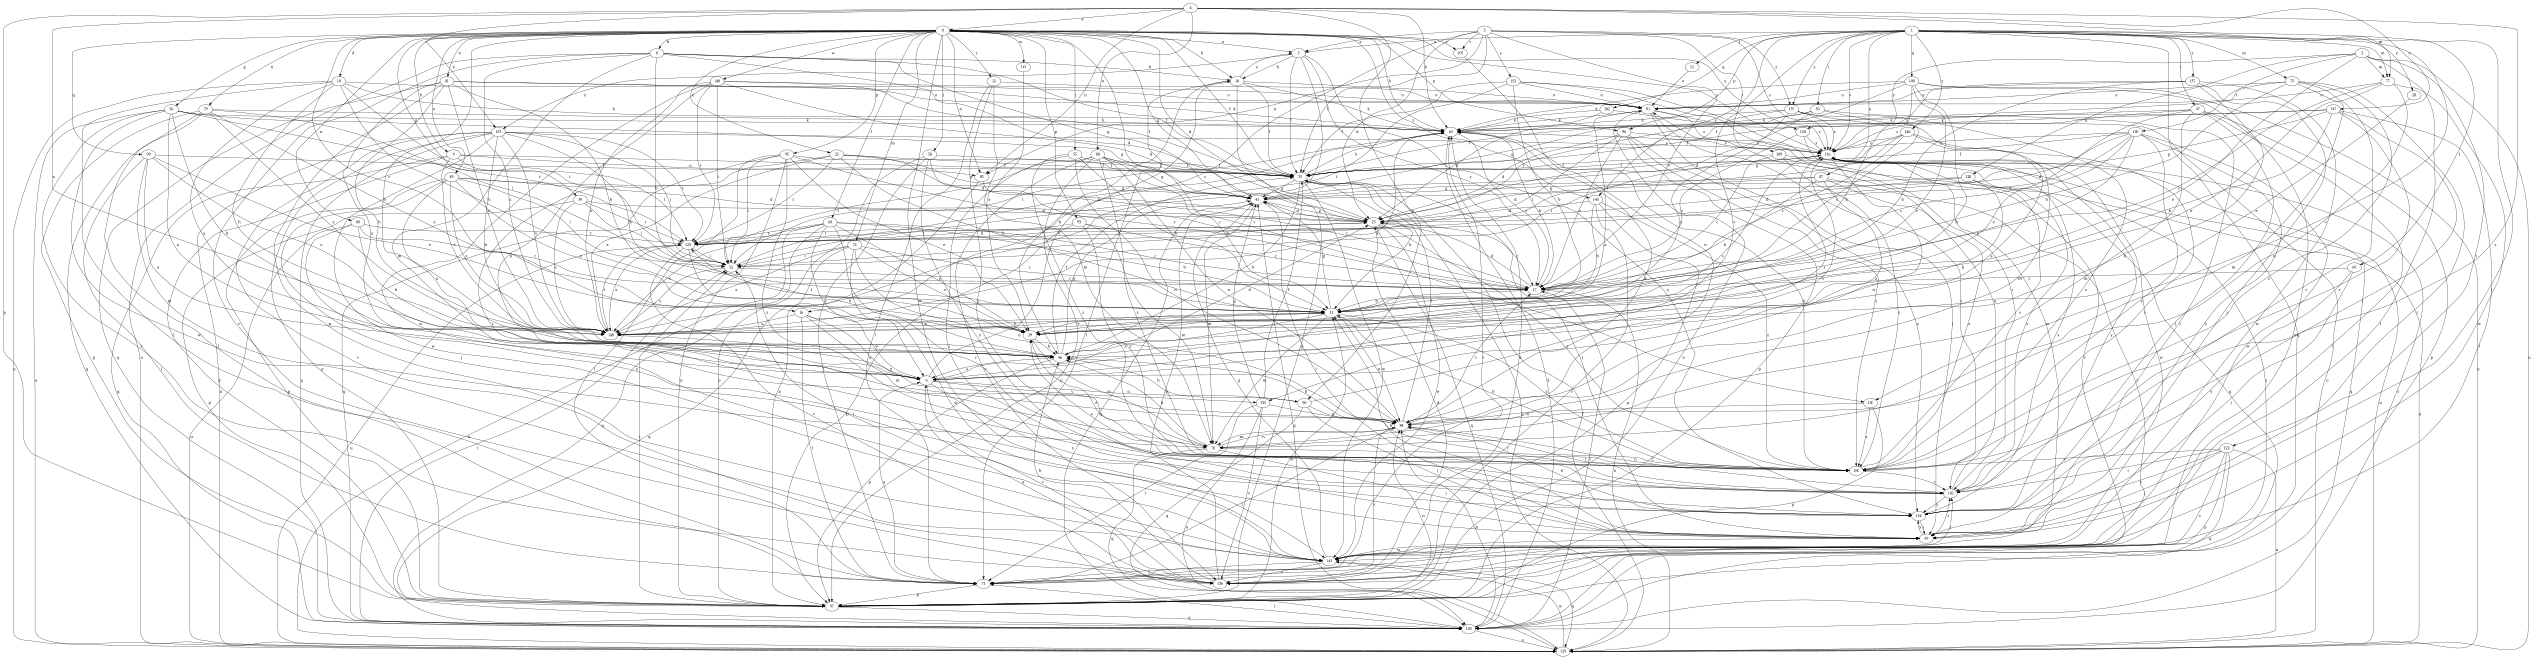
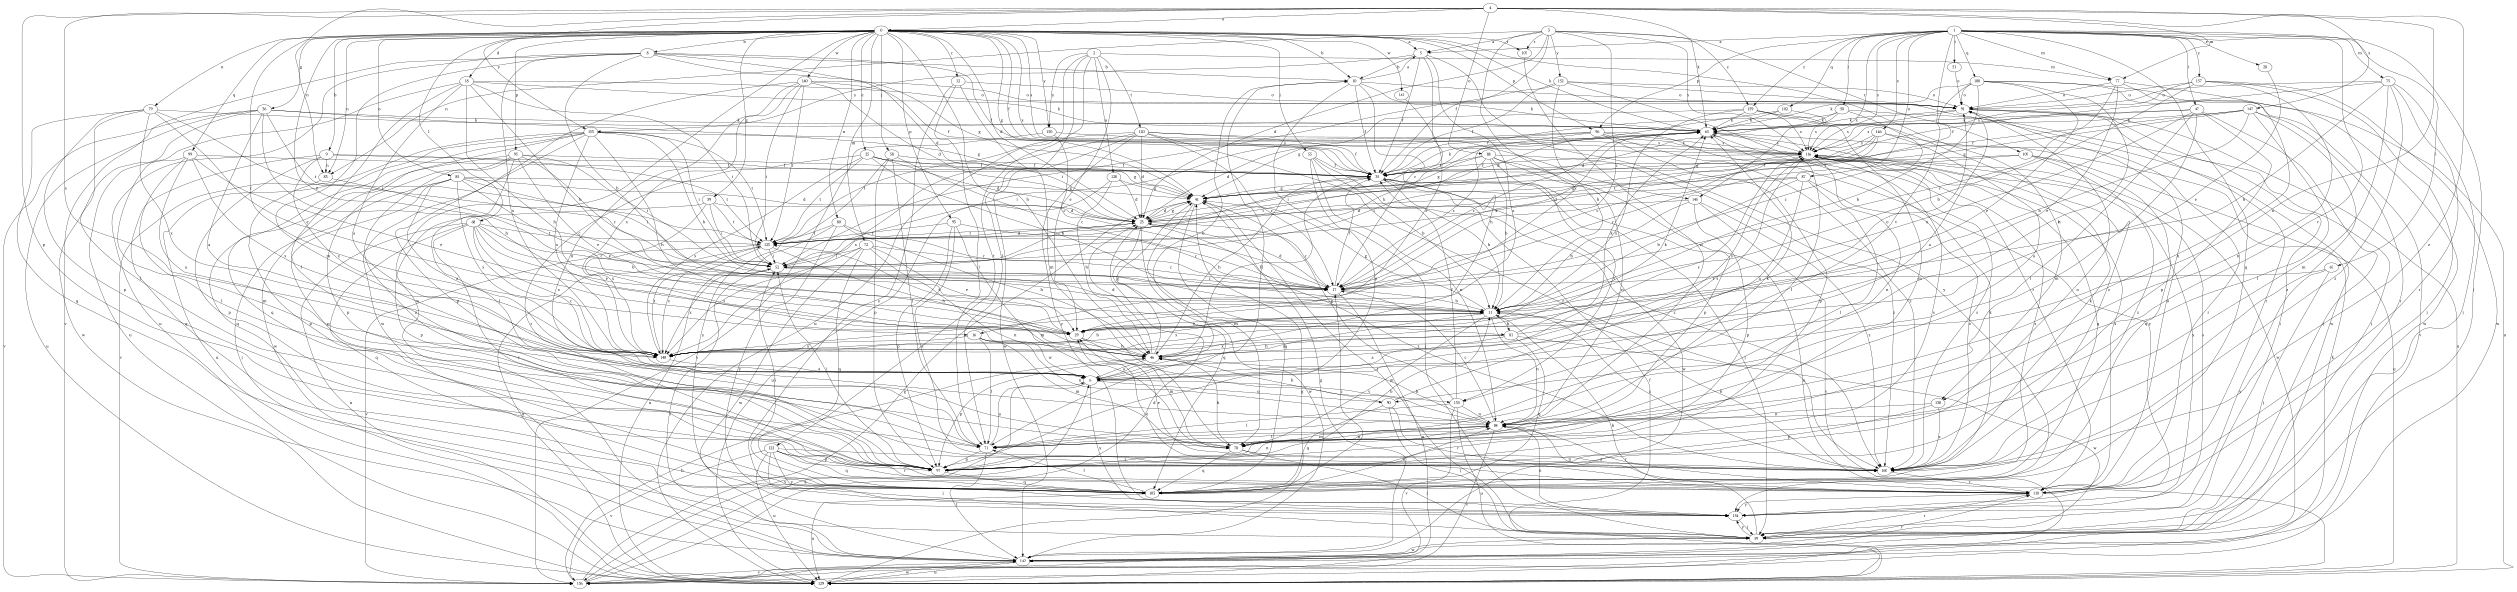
  strict digraph {
    fontname="PT Serif"
    node [fontname="PT Serif"]
    edge [fontname="PT Serif"]
    0
    5
    8
    9
    10
    12
    16
    18
    23
    25
    35
    36
    39
    41
    46
    55
    58
    65
    68
    72
    79
    80
    81
    83
    85
    93
    95
    96
    99
    107
    116
    130
    140
    141
    142
    145
    150
    4
    77
    88
    90
    97
    147
    148
    153
    160
    17
    154
    129
    136
    11
    78
    103
    123
    71
    91
    6
    84
    52
    110
    59
    29
    1
    28
    47
    50
    51
    69
    75
    87
    100
    102
    135
    146
    157
    159
    2
    120
    122
    128
    3
    109
    152
    0 -> 5 [label=a]
    0 -> 8 [label=b]
    0 -> 9 [label=b]
    0 -> 10 [label=b]
    0 -> 12 [label=c]
    0 -> 16 [label=c]
    0 -> 18 [label=d]
    0 -> 23 [label=d]
    0 -> 25 [label=e]
    0 -> 35 [label=f]
    0 -> 36 [label=g]
    0 -> 39 [label=g]
    0 -> 41 [label=g]
    0 -> 46 [label=h]
    0 -> 55 [label=j]
    0 -> 58 [label=j]
    0 -> 65 [label=k]
    0 -> 68 [label=l]
    0 -> 72 [label=m]
    0 -> 79 [label=n]
    0 -> 80 [label=n]
    0 -> 81 [label=n]
    0 -> 83 [label=n]
    0 -> 85 [label=o]
    0 -> 93 [label=p]
    0 -> 95 [label=p]
    0 -> 96 [label=p]
    0 -> 99 [label=q]
    0 -> 107 [label=r]
    0 -> 116 [label=s]
    0 -> 130 [label=v]
    0 -> 140 [label=w]
    0 -> 141 [label=w]
    0 -> 142 [label=w]
    0 -> 145 [label=x]
    0 -> 150 [label=y]
    5 -> 10 [label=b]
    5 -> 35 [label=f]
    5 -> 148 [label=x]
    5 -> 153 [label=y]
    5 -> 17 [label=c]
    5 -> 154 [label=y]
    8 -> 10 [label=b]
    8 -> 23 [label=d]
    8 -> 35 [label=f]
    8 -> 41 [label=g]
    8 -> 148 [label=x]
    8 -> 129 [label=u]
    8 -> 136 [label=v]
    8 -> 11 [label=b]
    8 -> 78 [label=m]
    9 -> 35 [label=f]
    9 -> 83 [label=n]
    9 -> 97 [label=p]
    9 -> 148 [label=x]
    9 -> 103 [label=q]
    9 -> 123 [label=t]
    10 -> 5 [label=a]
    10 -> 35 [label=f]
    10 -> 46 [label=h]
    10 -> 65 [label=k]
    10 -> 97 [label=p]
    10 -> 71 [label=l]
    10 -> 91 [label=o]
    12 -> 154 [label=y]
    12 -> 78 [label=m]
    12 -> 71 [label=l]
    12 -> 91 [label=o]
    16 -> 148 [label=x]
    16 -> 78 [label=m]
    16 -> 71 [label=l]
    16 -> 6 [label=w]
    16 -> 84 [label=n]
    18 -> 46 [label=h]
    18 -> 65 [label=k]
    18 -> 129 [label=u]
    18 -> 11 [label=b]
    18 -> 71 [label=l]
    18 -> 91 [label=o]
    18 -> 6 [label=a]
    18 -> 52 [label=i]
    23 -> 41 [label=g]
    23 -> 142 [label=w]
    23 -> 160 [label=z]
    23 -> 17 [label=c]
    23 -> 103 [label=q]
    23 -> 123 [label=t]
    25 -> 23 [label=d]
    25 -> 35 [label=f]
    25 -> 41 [label=g]
    25 -> 148 [label=x]
    25 -> 11 [label=b]
    25 -> 123 [label=t]
    25 -> 110 [label=r]
    35 -> 41 [label=g]
    35 -> 46 [label=h]
    35 -> 65 [label=k]
    35 -> 142 [label=w]
    35 -> 129 [label=u]
    35 -> 11 [label=b]
    35 -> 59 [label=j]
    36 -> 41 [label=g]
    36 -> 46 [label=h]
    36 -> 65 [label=k]
    36 -> 142 [label=w]
    36 -> 129 [label=u]
    36 -> 136 [label=v]
    36 -> 123 [label=t]
    36 -> 6 [label=a]
    39 -> 23 [label=d]
    39 -> 97 [label=p]
    39 -> 148 [label=x]
    39 -> 123 [label=t]
    39 -> 52 [label=i]
    41 -> 23 [label=d]
    41 -> 78 [label=m]
    41 -> 103 [label=q]
    41 -> 59 [label=j]
    46 -> 23 [label=d]
    46 -> 35 [label=f]
    46 -> 41 [label=g]
    46 -> 116 [label=s]
    46 -> 97 [label=p]
    46 -> 6 [label=a]
    55 -> 35 [label=f]
    55 -> 160 [label=z]
    55 -> 11 [label=b]
    55 -> 84 [label=n]
    55 -> 59 [label=j]
    58 -> 35 [label=f]
    58 -> 97 [label=p]
    58 -> 17 [label=c]
    58 -> 154 [label=y]
    58 -> 71 [label=l]
    65 -> 116 [label=s]
    65 -> 17 [label=c]
    65 -> 71 [label=l]
    65 -> 52 [label=i]
    68 -> 148 [label=x]
    68 -> 17 [label=c]
    68 -> 129 [label=u]
    68 -> 11 [label=b]
    68 -> 103 [label=q]
    68 -> 123 [label=t]
    68 -> 6 [label=c]
    68 -> 110 [label=r]
    68 -> 29 [label=e]
    72 -> 142 [label=w]
    72 -> 148 [label=x]
    72 -> 17 [label=c]
    72 -> 103 [label=q]
    72 -> 84 [label=n]
    72 -> 52 [label=i]
    72 -> 29 [label=e]
    79 -> 65 [label=k]
    79 -> 97 [label=p]
    79 -> 148 [label=x]
    79 -> 103 [label=q]
    79 -> 71 [label=l]
    79 -> 52 [label=i]
    79 -> 29 [label=e]
    80 -> 46 [label=h]
    80 -> 17 [label=c]
    80 -> 154 [label=y]
    80 -> 129 [label=u]
    80 -> 123 [label=t]
    81 -> 46 [label=h]
    81 -> 65 [label=k]
    81 -> 142 [label=w]
    81 -> 148 [label=x]
-   81 -> 11 [label=b]
+   11 -> 81 [label=b]
    81 -> 103 [label=q]
    81 -> 91 [label=o]
    81 -> 6 [label=a]
    83 -> 97 [label=p]
    83 -> 17 [label=c]
    85 -> 23 [label=d]
    85 -> 41 [label=g]
    85 -> 97 [label=p]
    85 -> 148 [label=x]
    85 -> 6 [label=a]
    85 -> 52 [label=i]
    85 -> 59 [label=j]
    85 -> 29 [label=e]
    93 -> 97 [label=p]
    93 -> 160 [label=z]
    93 -> 17 [label=c]
    93 -> 78 [label=m]
    93 -> 123 [label=t]
    95 -> 35 [label=f]
    95 -> 97 [label=p]
    95 -> 160 [label=z]
    95 -> 17 [label=c]
    95 -> 103 [label=q]
    95 -> 71 [label=l]
    95 -> 52 [label=i]
    95 -> 29 [label=e]
    96 -> 23 [label=d]
    96 -> 116 [label=s]
    96 -> 97 [label=p]
    96 -> 160 [label=z]
    96 -> 17 [label=c]
    96 -> 154 [label=y]
    96 -> 52 [label=i]
    99 -> 35 [label=f]
    99 -> 148 [label=x]
    99 -> 78 [label=m]
    99 -> 71 [label=l]
    99 -> 6 [label=a]
    99 -> 29 [label=e]
    107 -> 84 [label=n]
    116 -> 35 [label=f]
    116 -> 142 [label=w]
    116 -> 154 [label=y]
    116 -> 103 [label=q]
    116 -> 84 [label=n]
    116 -> 52 [label=i]
    130 -> 97 [label=p]
    130 -> 160 [label=z]
    130 -> 84 [label=n]
    140 -> 23 [label=d]
    140 -> 35 [label=f]
    140 -> 142 [label=w]
    140 -> 148 [label=x]
    140 -> 123 [label=t]
    140 -> 91 [label=o]
    140 -> 84 [label=n]
    140 -> 52 [label=i]
    141 -> 29 [label=e]
    142 -> 41 [label=g]
    142 -> 129 [label=u]
    142 -> 136 [label=v]
-   142 -> 71 [label=l]
+   71 -> 142 [label=l]
    142 -> 52 [label=i]
    142 -> 110 [label=r]
    145 -> 23 [label=d]
    145 -> 97 [label=p]
    145 -> 160 [label=z]
    145 -> 136 [label=v]
    145 -> 11 [label=b]
    150 -> 116 [label=s]
    150 -> 17 [label=c]
    150 -> 136 [label=v]
    4 -> 0 [label=a]
    4 -> 65 [label=k]
    4 -> 83 [label=n]
    4 -> 77 [label=m]
    4 -> 88 [label=o]
    4 -> 90 [label=o]
    4 -> 97 [label=p]
    4 -> 147 [label=x]
    4 -> 148 [label=x]
    4 -> 153 [label=y]
    4 -> 160 [label=z]
    77 -> 142 [label=w]
    77 -> 17 [label=c]
    77 -> 91 [label=o]
    77 -> 84 [label=n]
    77 -> 29 [label=e]
    88 -> 35 [label=f]
    88 -> 41 [label=g]
    88 -> 97 [label=p]
    88 -> 160 [label=z]
-   88 -> 136 [label=v]
+   88 -> 135 [label=v]
    88 -> 11 [label=b]
    88 -> 84 [label=n]
    88 -> 52 [label=i]
    90 -> 46 [label=h]
    90 -> 116 [label=s]
    90 -> 103 [label=q]
    90 -> 110 [label=r]
    90 -> 59 [label=j]
    97 -> 116 [label=s]
    97 -> 11 [label=b]
    97 -> 103 [label=q]
    97 -> 91 [label=o]
    97 -> 84 [label=n]
    97 -> 52 [label=i]
    147 -> 35 [label=f]
    147 -> 41 [label=g]
    147 -> 65 [label=k]
    147 -> 160 [label=z]
    147 -> 11 [label=b]
    147 -> 71 [label=l]
    147 -> 110 [label=r]
    148 -> 65 [label=k]
    148 -> 11 [label=b]
    148 -> 123 [label=t]
    148 -> 6 [label=a]
    153 -> 46 [label=h]
    153 -> 116 [label=s]
    153 -> 142 [label=w]
    153 -> 97 [label=p]
    153 -> 148 [label=x]
    153 -> 129 [label=u]
    153 -> 136 [label=v]
    153 -> 11 [label=b]
    153 -> 103 [label=q]
    153 -> 123 [label=t]
    153 -> 52 [label=i]
    160 -> 65 [label=k]
    160 -> 116 [label=s]
    160 -> 11 [label=b]
    160 -> 110 [label=r]
    160 -> 29 [label=e]
    17 -> 23 [label=d]
    17 -> 65 [label=k]
    17 -> 129 [label=u]
    17 -> 11 [label=b]
    154 -> 116 [label=s]
    154 -> 84 [label=n]
    154 -> 59 [label=j]
    129 -> 35 [label=f]
    129 -> 41 [label=g]
    129 -> 142 [label=w]
    136 -> 23 [label=d]
    136 -> 41 [label=g]
    136 -> 46 [label=h]
    136 -> 65 [label=k]
    136 -> 6 [label=a]
    11 -> 41 [label=g]
    11 -> 148 [label=x]
    11 -> 160 [label=z]
    11 -> 78 [label=m]
    11 -> 6 [label=a]
    11 -> 84 [label=n]
    11 -> 29 [label=e]
    78 -> 46 [label=h]
    78 -> 160 [label=z]
    78 -> 103 [label=q]
    78 -> 84 [label=n]
    78 -> 59 [label=j]
    103 -> 65 [label=k]
    103 -> 116 [label=s]
    103 -> 17 [label=c]
    103 -> 129 [label=u]
    103 -> 71 [label=l]
    103 -> 84 [label=n]
    103 -> 52 [label=i]
    123 -> 23 [label=d]
    123 -> 46 [label=h]
    123 -> 148 [label=x]
    123 -> 129 [label=u]
    123 -> 136 [label=v]
    123 -> 52 [label=i]
    71 -> 97 [label=p]
    71 -> 6 [label=a]
    91 -> 65 [label=k]
    91 -> 116 [label=s]
    91 -> 129 [label=u]
    91 -> 6 [label=a]
    91 -> 110 [label=r]
    91 -> 59 [label=j]
    6 -> 10 [label=b]
    6 -> 116 [label=s]
    6 -> 90 [label=o]
    6 -> 154 [label=y]
    6 -> 136 [label=v]
    6 -> 135 [label=v]
-   84 -> 35 [label=f]
+   17 -> 35 [label=f]
    84 -> 46 [label=h]
    84 -> 65 [label=k]
    84 -> 17 [label=c]
    84 -> 136 [label=v]
    84 -> 78 [label=m]
    84 -> 71 [label=l]
    84 -> 110 [label=r]
    52 -> 65 [label=k]
    52 -> 148 [label=x]
    52 -> 17 [label=c]
    110 -> 116 [label=s]
    110 -> 154 [label=y]
    110 -> 91 [label=o]
    110 -> 84 [label=n]
    110 -> 29 [label=e]
    59 -> 142 [label=w]
    59 -> 154 [label=y]
    59 -> 11 [label=b]
    59 -> 110 [label=r]
    29 -> 46 [label=h]
    29 -> 78 [label=m]
    29 -> 123 [label=t]
    1 -> 5 [label=a]
    1 -> 96 [label=p]
    1 -> 116 [label=s]
    1 -> 130 [label=v]
    1 -> 145 [label=x]
    1 -> 77 [label=m]
    1 -> 103 [label=q]
    1 -> 59 [label=j]
    1 -> 28 [label=e]
    1 -> 47 [label=i]
    1 -> 50 [label=i]
    1 -> 51 [label=i]
    1 -> 69 [label=l]
    1 -> 75 [label=m]
    1 -> 87 [label=o]
    1 -> 100 [label=q]
    1 -> 102 [label=q]
    1 -> 135 [label=v]
    1 -> 146 [label=x]
    1 -> 157 [label=z]
    1 -> 159 [label=z]
    28 -> 29 [label=e]
    47 -> 65 [label=k]
    47 -> 116 [label=s]
    47 -> 97 [label=p]
    47 -> 78 [label=m]
    47 -> 71 [label=l]
    47 -> 59 [label=j]
    47 -> 29 [label=e]
    50 -> 23 [label=d]
    50 -> 35 [label=f]
    50 -> 65 [label=k]
    50 -> 17 [label=c]
    50 -> 59 [label=j]
    51 -> 91 [label=o]
    69 -> 17 [label=c]
    69 -> 154 [label=y]
    69 -> 59 [label=j]
    75 -> 35 [label=f]
    75 -> 160 [label=z]
    75 -> 11 [label=b]
    75 -> 78 [label=m]
    75 -> 91 [label=o]
    75 -> 110 [label=r]
    75 -> 59 [label=j]
    87 -> 23 [label=d]
    87 -> 41 [label=g]
    87 -> 160 [label=z]
    87 -> 11 [label=b]
    87 -> 71 [label=l]
    87 -> 6 [label=a]
    100 -> 46 [label=h]
    100 -> 65 [label=k]
    100 -> 129 [label=u]
    100 -> 136 [label=v]
    100 -> 11 [label=b]
    100 -> 123 [label=t]
    100 -> 91 [label=o]
    100 -> 29 [label=e]
    102 -> 23 [label=d]
    102 -> 65 [label=k]
    102 -> 116 [label=s]
    135 -> 35 [label=f]
    135 -> 41 [label=g]
    135 -> 129 [label=u]
    135 -> 136 [label=v]
    135 -> 71 [label=l]
    135 -> 84 [label=n]
    146 -> 41 [label=g]
    146 -> 116 [label=s]
    146 -> 17 [label=c]
    146 -> 123 [label=t]
    146 -> 6 [label=a]
    146 -> 110 [label=r]
    157 -> 116 [label=s]
    157 -> 142 [label=w]
    157 -> 11 [label=b]
    157 -> 91 [label=o]
    157 -> 84 [label=n]
    157 -> 59 [label=j]
    159 -> 41 [label=g]
    159 -> 65 [label=k]
    159 -> 116 [label=s]
    159 -> 148 [label=x]
    159 -> 160 [label=z]
    159 -> 78 [label=m]
    2 -> 150 [label=y]
    2 -> 77 [label=m]
    2 -> 129 [label=u]
    2 -> 71 [label=l]
    2 -> 29 [label=e]
    2 -> 120 [label=t]
    2 -> 122 [label=t]
    2 -> 128 [label=u]
    120 -> 23 [label=d]
    120 -> 35 [label=f]
    120 -> 116 [label=s]
    120 -> 142 [label=w]
    120 -> 148 [label=x]
    120 -> 160 [label=z]
    120 -> 17 [label=c]
    120 -> 154 [label=y]
    120 -> 123 [label=t]
    122 -> 97 [label=p]
    122 -> 160 [label=z]
    122 -> 154 [label=y]
    122 -> 129 [label=u]
    122 -> 136 [label=v]
    122 -> 103 [label=q]
    122 -> 110 [label=r]
    122 -> 59 [label=j]
    128 -> 23 [label=d]
    128 -> 41 [label=g]
    128 -> 46 [label=h]
    128 -> 129 [label=u]
    3 -> 5 [label=a]
    3 -> 16 [label=c]
    3 -> 23 [label=d]
    3 -> 35 [label=f]
    3 -> 83 [label=n]
    3 -> 107 [label=r]
    3 -> 116 [label=s]
    3 -> 17 [label=c]
    3 -> 159 [label=z]
    3 -> 109 [label=r]
    3 -> 152 [label=y]
    109 -> 35 [label=f]
    109 -> 160 [label=z]
    109 -> 17 [label=c]
    109 -> 129 [label=u]
    109 -> 103 [label=q]
    152 -> 35 [label=f]
    152 -> 142 [label=w]
    152 -> 11 [label=b]
    152 -> 91 [label=o]
    152 -> 52 [label=i]
    152 -> 110 [label=r]
  }
